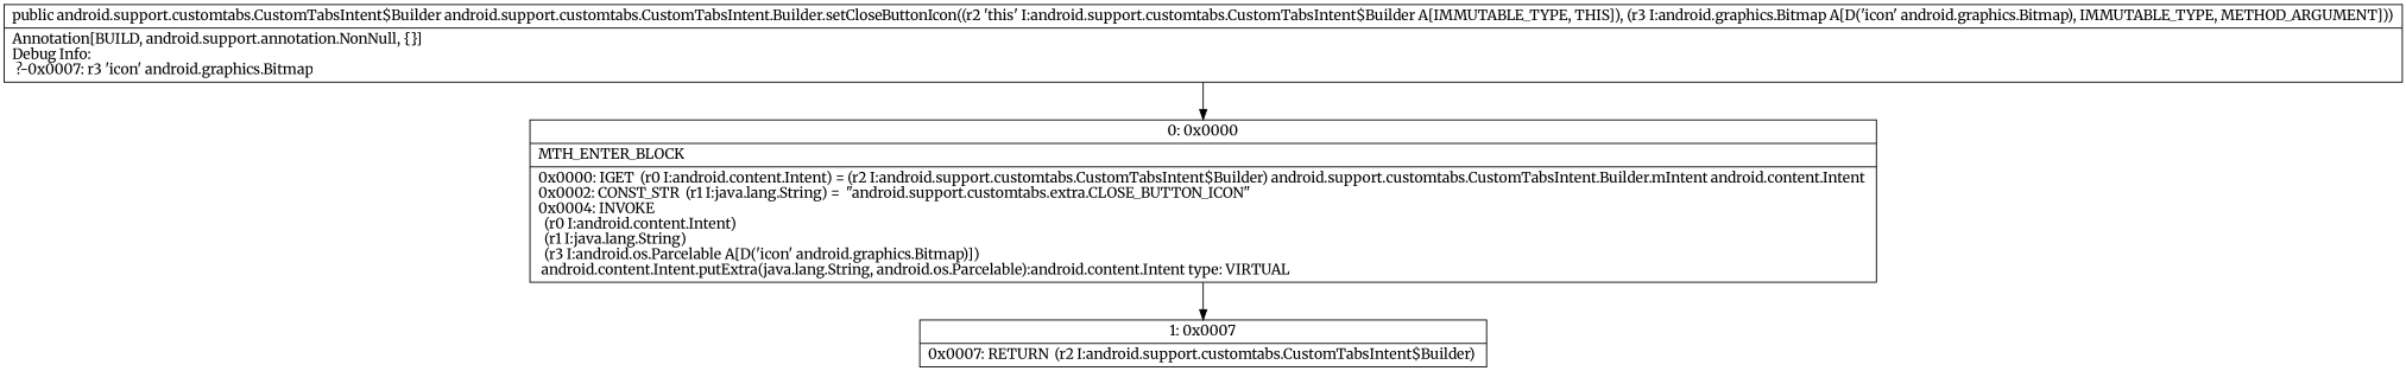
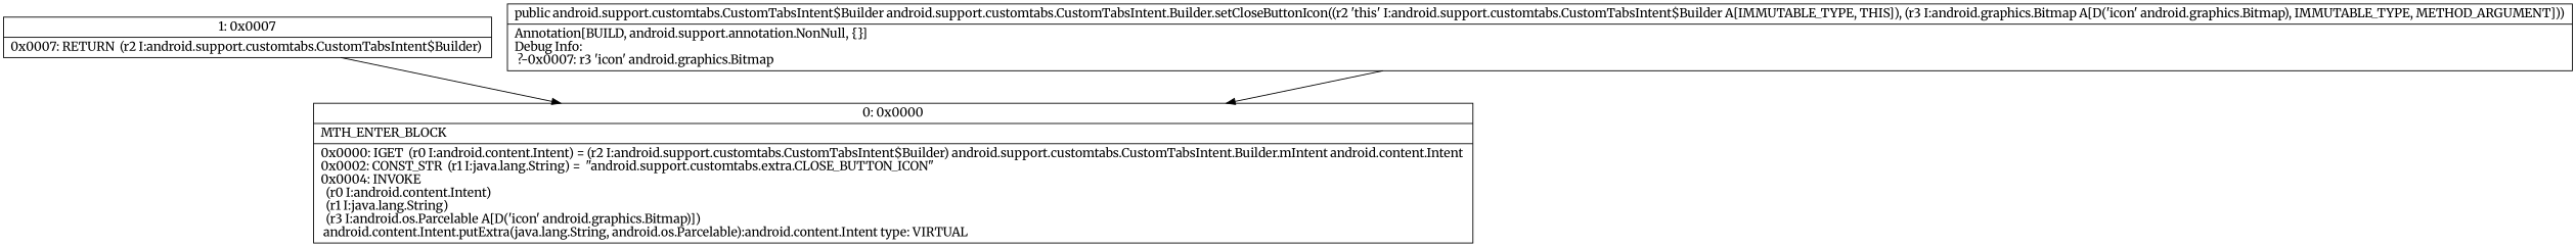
  digraph {
    fontname=Merriweather
    node [shape=record fontname=Merriweather]
    edge [fontname=Merriweather]
    n1 [label="{0\:\ 0x0000|MTH_ENTER_BLOCK\l|0x0000: IGET  (r0 I:android.content.Intent) = (r2 I:android.support.customtabs.CustomTabsIntent$Builder) android.support.customtabs.CustomTabsIntent.Builder.mIntent android.content.Intent \l0x0002: CONST_STR  (r1 I:java.lang.String) =  \"android.support.customtabs.extra.CLOSE_BUTTON_ICON\" \l0x0004: INVOKE  \l  (r0 I:android.content.Intent)\l  (r1 I:java.lang.String)\l  (r3 I:android.os.Parcelable A[D('icon' android.graphics.Bitmap)])\l android.content.Intent.putExtra(java.lang.String, android.os.Parcelable):android.content.Intent type: VIRTUAL \l}"]
    n2 [label="{1\:\ 0x0007|0x0007: RETURN  (r2 I:android.support.customtabs.CustomTabsIntent$Builder) \l}"]
    n3 [label="{public android.support.customtabs.CustomTabsIntent$Builder android.support.customtabs.CustomTabsIntent.Builder.setCloseButtonIcon((r2 'this' I:android.support.customtabs.CustomTabsIntent$Builder A[IMMUTABLE_TYPE, THIS]), (r3 I:android.graphics.Bitmap A[D('icon' android.graphics.Bitmap), IMMUTABLE_TYPE, METHOD_ARGUMENT]))  | Annotation[BUILD, android.support.annotation.NonNull, \{\}]\lDebug Info:\l  ?\-0x0007: r3 'icon' android.graphics.Bitmap\l}"]
-   n1 -> n2
+   n2 -> n1
    n3 -> n1
  }
